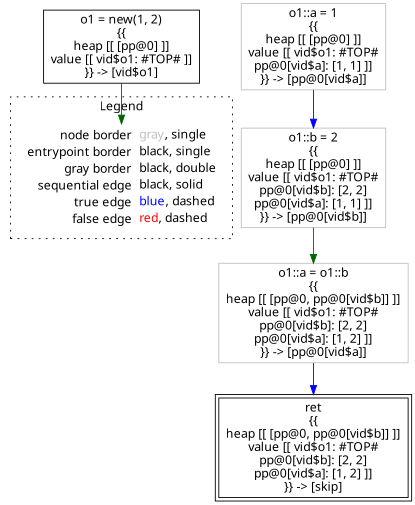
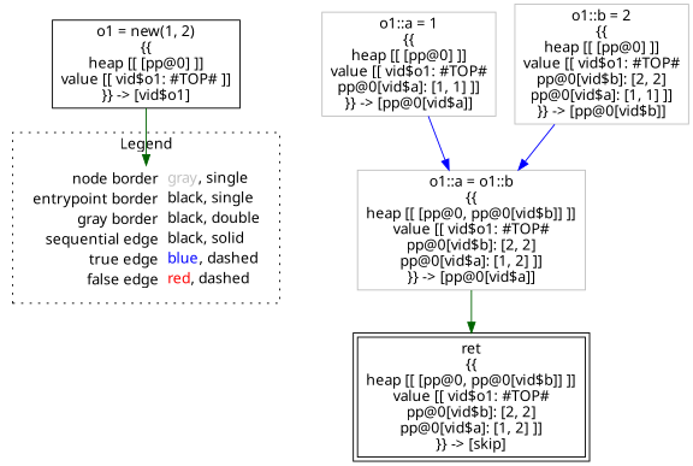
  digraph {
    fontname="Noto Sans"
    node [fontname="Noto Sans" shape=rect color=gray]
    edge [color=darkgreen fontname="Noto Sans"]
    n1 [label=<<table border="0" cellpadding="2" cellspacing="0" cellborder="0"><tr><td align="right">node border&nbsp;</td><td align="left"><font color="gray">gray</font>, single</td></tr><tr><td align="right">entrypoint border&nbsp;</td><td align="left"><font color="black">black</font>, single</td></tr><tr><td align="right">gray border&nbsp;</td><td align="left"><font color="black">black</font>, double</td></tr><tr><td align="right">sequential edge&nbsp;</td><td align="left"><font color="black">black</font>, solid</td></tr><tr><td align="right">true edge&nbsp;</td><td align="left"><font color="blue">blue</font>, dashed</td></tr><tr><td align="right">false edge&nbsp;</td><td align="left"><font color="red">red</font>, dashed</td></tr></table>> shape=plaintext color=""]
    n2 [color=black label=<o1 = new(1, 2)<BR/>{{<BR/>heap [[ [pp@0] ]]<BR/>value [[ vid$o1: #TOP# ]]<BR/>}} -&gt; [vid$o1]>]
    n3 [label=<o1::a = 1<BR/>{{<BR/>heap [[ [pp@0] ]]<BR/>value [[ vid$o1: #TOP#<BR/>pp@0[vid$a]: [1, 1] ]]<BR/>}} -&gt; [pp@0[vid$a]]>]
    n4 [label=<o1::b = 2<BR/>{{<BR/>heap [[ [pp@0] ]]<BR/>value [[ vid$o1: #TOP#<BR/>pp@0[vid$b]: [2, 2]<BR/>pp@0[vid$a]: [1, 1] ]]<BR/>}} -&gt; [pp@0[vid$b]]>]
    n5 [label=<o1::a = o1::b<BR/>{{<BR/>heap [[ [pp@0, pp@0[vid$b]] ]]<BR/>value [[ vid$o1: #TOP#<BR/>pp@0[vid$b]: [2, 2]<BR/>pp@0[vid$a]: [1, 2] ]]<BR/>}} -&gt; [pp@0[vid$a]]>]
    n6 [color=black label=<ret<BR/>{{<BR/>heap [[ [pp@0, pp@0[vid$b]] ]]<BR/>value [[ vid$o1: #TOP#<BR/>pp@0[vid$b]: [2, 2]<BR/>pp@0[vid$a]: [1, 2] ]]<BR/>}} -&gt; [skip]> peripheries=2]
    subgraph cluster_1 {
      label=Legend
      style=dotted
      n1
    }
    n2 -> n1
-   n3 -> n4 [color=blue]
-   n4 -> n5
-   n5 -> n6 [color=blue]
+   n3 -> n5 [color=blue]
+   n4 -> n5 [color=blue]
+   n5 -> n6
  }
